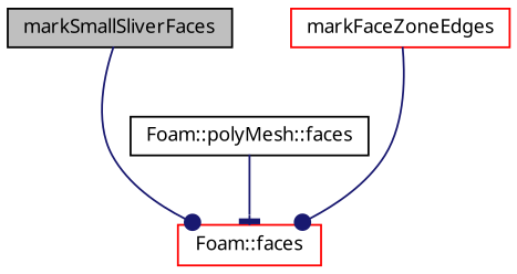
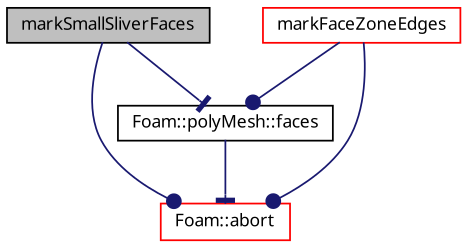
  digraph {
    fontname="Noto Sans"
    rankdir=TB
    node [color=black fontname="Noto Sans" fontsize=10 shape=record]
    edge [arrowhead=dot color=midnightblue fontname="Noto Sans" fontsize=10 labelfontname=FreeSans labelfontsize=10 style=solid]
    n1 [fillcolor=grey75 fontcolor=black height=0.2 label=markSmallSliverFaces style=filled width=0.4]
-   n2 [color=red height=0.2 label="Foam::faces" width=0.4]
+   n2 [color=red height=0.2 label="Foam::abort" width=0.4]
    n3 [height=0.2 label="Foam::polyMesh::faces" width=0.4]
    n4 [color=red height=0.2 label=markFaceZoneEdges width=0.4]
    n1 -> n2
+   n1 -> n3 [arrowhead=tee]
    n3 -> n2 [arrowhead=tee]
    n4 -> n2
+   n4 -> n3
  }
